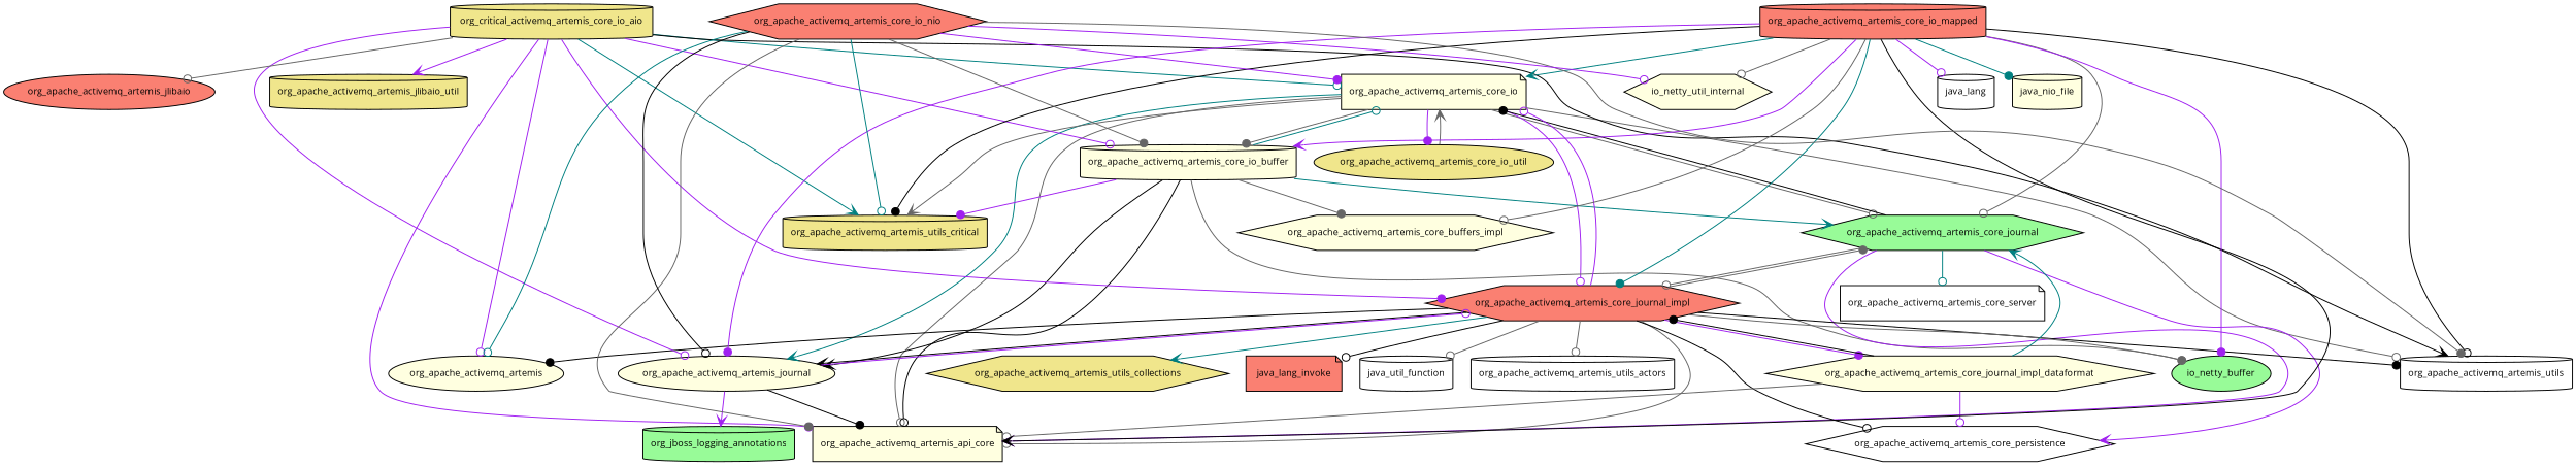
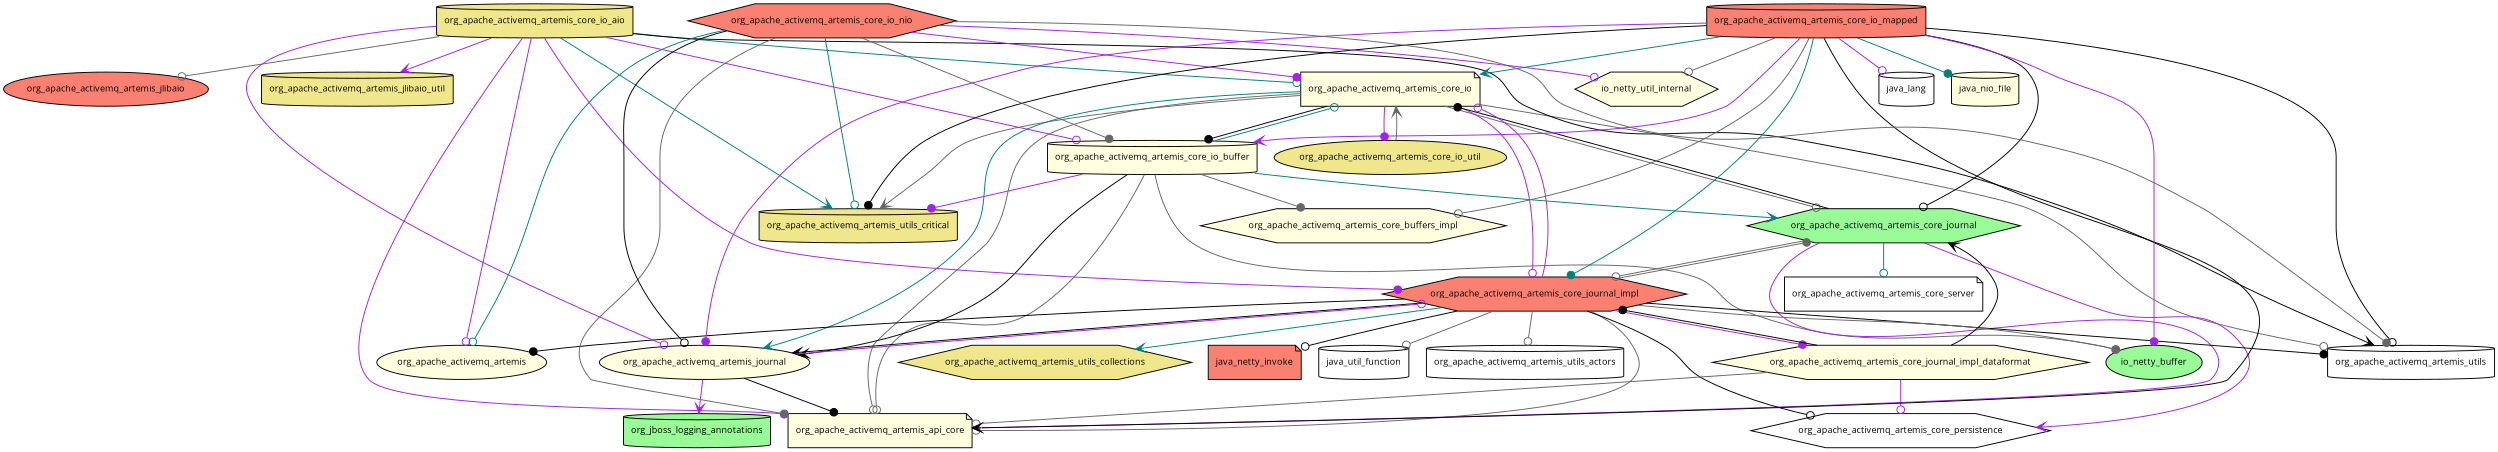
  digraph {
    fontname="Open Sans"
    node [fillcolor=lightyellow fontname="Open Sans" fontsize=10.0 shape=cylinder style=filled]
    edge [arrowhead=odot color=gray40 fontname="Open Sans"]
    org_apache_activemq_artemis_core_io [shape=note]
    org_apache_activemq_artemis_api_core [shape=note]
    org_apache_activemq_artemis_core_io_buffer
    org_apache_activemq_artemis_core_io_util [fillcolor=khaki shape=ellipse]
    org_apache_activemq_artemis_core_journal [fillcolor=palegreen shape=hexagon]
    org_apache_activemq_artemis_core_journal_impl [fillcolor=salmon shape=hexagon]
    org_apache_activemq_artemis_journal [shape=ellipse]
    org_apache_activemq_artemis_utils [fillcolor=white]
    org_apache_activemq_artemis_utils_critical [fillcolor=khaki]
    io_netty_buffer [fillcolor=palegreen shape=ellipse]
    org_apache_activemq_artemis_core_buffers_impl [shape=hexagon]
    org_apache_activemq_artemis_core_persistence [fillcolor=white shape=hexagon]
    org_apache_activemq_artemis_core_server [fillcolor=white shape=note]
    org_apache_activemq_artemis [shape=ellipse]
-   java_lang_invoke [fillcolor=salmon shape=note]
+   java_lang_invoke [fillcolor=salmon shape=note label=java_netty_invoke]
    java_util_function [fillcolor=white]
    org_apache_activemq_artemis_core_journal_impl_dataformat [shape=hexagon]
    org_apache_activemq_artemis_utils_actors [fillcolor=white]
    org_apache_activemq_artemis_utils_collections [fillcolor=khaki shape=hexagon]
    org_jboss_logging_annotations [fillcolor=palegreen]
-   org_apache_activemq_artemis_core_io_aio [fillcolor=khaki label=org_critical_activemq_artemis_core_io_aio]
+   org_apache_activemq_artemis_core_io_aio [fillcolor=khaki]
    org_apache_activemq_artemis_jlibaio [fillcolor=salmon shape=ellipse]
    org_apache_activemq_artemis_jlibaio_util [fillcolor=khaki]
    org_apache_activemq_artemis_core_io_mapped [fillcolor=salmon]
    io_netty_util_internal [shape=hexagon]
    java_lang [fillcolor=white]
    java_nio_file
    org_apache_activemq_artemis_core_io_nio [fillcolor=salmon shape=hexagon]
    org_apache_activemq_artemis_core_io -> org_apache_activemq_artemis_api_core
-   org_apache_activemq_artemis_core_io -> org_apache_activemq_artemis_core_io_buffer [arrowhead=dot]
+   org_apache_activemq_artemis_core_io -> org_apache_activemq_artemis_core_io_buffer [arrowhead=dot color=black]
    org_apache_activemq_artemis_core_io -> org_apache_activemq_artemis_core_io_util [arrowhead=dot color=purple]
    org_apache_activemq_artemis_core_io -> org_apache_activemq_artemis_core_journal
    org_apache_activemq_artemis_core_io -> org_apache_activemq_artemis_core_journal_impl [color=purple]
    org_apache_activemq_artemis_core_io -> org_apache_activemq_artemis_journal [arrowhead=vee color=teal]
    org_apache_activemq_artemis_core_io -> org_apache_activemq_artemis_utils
    org_apache_activemq_artemis_core_io -> org_apache_activemq_artemis_utils_critical [arrowhead=vee]
    org_apache_activemq_artemis_core_io_buffer -> org_apache_activemq_artemis_core_io [color=teal]
-   org_apache_activemq_artemis_core_io_buffer -> org_apache_activemq_artemis_api_core [color=black]
+   org_apache_activemq_artemis_core_io_buffer -> org_apache_activemq_artemis_api_core
    org_apache_activemq_artemis_core_io_buffer -> org_apache_activemq_artemis_core_journal [arrowhead=vee color=teal]
    org_apache_activemq_artemis_core_io_buffer -> org_apache_activemq_artemis_journal [arrowhead=vee color=black]
    org_apache_activemq_artemis_core_io_buffer -> org_apache_activemq_artemis_utils_critical [arrowhead=dot color=purple]
    org_apache_activemq_artemis_core_io_buffer -> io_netty_buffer
    org_apache_activemq_artemis_core_io_buffer -> org_apache_activemq_artemis_core_buffers_impl [arrowhead=dot]
    org_apache_activemq_artemis_core_io_util -> org_apache_activemq_artemis_core_io [arrowhead=vee]
    org_apache_activemq_artemis_core_journal -> org_apache_activemq_artemis_core_io [arrowhead=dot color=black]
    org_apache_activemq_artemis_core_journal -> org_apache_activemq_artemis_api_core [arrowhead=vee color=purple]
    org_apache_activemq_artemis_core_journal -> org_apache_activemq_artemis_core_journal_impl
    org_apache_activemq_artemis_core_journal -> org_apache_activemq_artemis_core_persistence [arrowhead=vee color=purple]
    org_apache_activemq_artemis_core_journal -> org_apache_activemq_artemis_core_server [color=teal]
    org_apache_activemq_artemis_core_journal_impl -> org_apache_activemq_artemis_core_io [color=purple]
    org_apache_activemq_artemis_core_journal_impl -> org_apache_activemq_artemis_api_core
    org_apache_activemq_artemis_core_journal_impl -> org_apache_activemq_artemis_core_journal [arrowhead=dot]
    org_apache_activemq_artemis_core_journal_impl -> org_apache_activemq_artemis_journal [arrowhead=vee color=black]
    org_apache_activemq_artemis_core_journal_impl -> org_apache_activemq_artemis_utils [arrowhead=dot color=black]
    org_apache_activemq_artemis_core_journal_impl -> io_netty_buffer [arrowhead=dot]
    org_apache_activemq_artemis_core_journal_impl -> org_apache_activemq_artemis_core_persistence [color=black]
    org_apache_activemq_artemis_core_journal_impl -> org_apache_activemq_artemis [arrowhead=dot color=black]
    org_apache_activemq_artemis_core_journal_impl -> java_lang_invoke [color=black]
    org_apache_activemq_artemis_core_journal_impl -> java_util_function
    org_apache_activemq_artemis_core_journal_impl -> org_apache_activemq_artemis_core_journal_impl_dataformat [arrowhead=dot color=purple]
    org_apache_activemq_artemis_core_journal_impl -> org_apache_activemq_artemis_utils_actors
    org_apache_activemq_artemis_core_journal_impl -> org_apache_activemq_artemis_utils_collections [arrowhead=vee color=teal]
    org_apache_activemq_artemis_journal -> org_apache_activemq_artemis_api_core [arrowhead=dot color=black]
    org_apache_activemq_artemis_journal -> org_apache_activemq_artemis_core_journal_impl [color=purple]
    org_apache_activemq_artemis_journal -> org_jboss_logging_annotations [arrowhead=vee color=purple]
    org_apache_activemq_artemis_core_journal_impl_dataformat -> org_apache_activemq_artemis_api_core
-   org_apache_activemq_artemis_core_journal_impl_dataformat -> org_apache_activemq_artemis_core_journal [arrowhead=vee color=teal]
+   org_apache_activemq_artemis_core_journal_impl_dataformat -> org_apache_activemq_artemis_core_journal [arrowhead=vee color=black]
    org_apache_activemq_artemis_core_journal_impl_dataformat -> org_apache_activemq_artemis_core_journal_impl [arrowhead=dot color=black]
    org_apache_activemq_artemis_core_journal_impl_dataformat -> org_apache_activemq_artemis_core_persistence [color=purple]
    org_apache_activemq_artemis_core_io_aio -> org_apache_activemq_artemis_core_io [color=teal]
    org_apache_activemq_artemis_core_io_aio -> org_apache_activemq_artemis_api_core [color=purple]
    org_apache_activemq_artemis_core_io_aio -> org_apache_activemq_artemis_core_io_buffer [color=purple]
    org_apache_activemq_artemis_core_io_aio -> org_apache_activemq_artemis_core_journal_impl [arrowhead=dot color=purple]
    org_apache_activemq_artemis_core_io_aio -> org_apache_activemq_artemis_journal [color=purple]
    org_apache_activemq_artemis_core_io_aio -> org_apache_activemq_artemis_utils [arrowhead=vee color=black]
    org_apache_activemq_artemis_core_io_aio -> org_apache_activemq_artemis_utils_critical [arrowhead=vee color=teal]
    org_apache_activemq_artemis_core_io_aio -> org_apache_activemq_artemis [color=purple]
    org_apache_activemq_artemis_core_io_aio -> org_apache_activemq_artemis_jlibaio
    org_apache_activemq_artemis_core_io_aio -> org_apache_activemq_artemis_jlibaio_util [arrowhead=vee color=purple]
    org_apache_activemq_artemis_core_io_mapped -> org_apache_activemq_artemis_core_io [arrowhead=vee color=teal]
    org_apache_activemq_artemis_core_io_mapped -> org_apache_activemq_artemis_api_core [arrowhead=vee color=black]
    org_apache_activemq_artemis_core_io_mapped -> org_apache_activemq_artemis_core_io_buffer [arrowhead=vee color=purple]
-   org_apache_activemq_artemis_core_io_mapped -> org_apache_activemq_artemis_core_journal
+   org_apache_activemq_artemis_core_io_mapped -> org_apache_activemq_artemis_core_journal [color=black]
    org_apache_activemq_artemis_core_io_mapped -> org_apache_activemq_artemis_core_journal_impl [arrowhead=dot color=teal]
    org_apache_activemq_artemis_core_io_mapped -> org_apache_activemq_artemis_journal [arrowhead=dot color=purple]
    org_apache_activemq_artemis_core_io_mapped -> org_apache_activemq_artemis_utils [color=black]
    org_apache_activemq_artemis_core_io_mapped -> org_apache_activemq_artemis_utils_critical [arrowhead=dot color=black]
    org_apache_activemq_artemis_core_io_mapped -> io_netty_buffer [arrowhead=dot color=purple]
    org_apache_activemq_artemis_core_io_mapped -> org_apache_activemq_artemis_core_buffers_impl
    org_apache_activemq_artemis_core_io_mapped -> io_netty_util_internal
    org_apache_activemq_artemis_core_io_mapped -> java_lang [color=purple]
    org_apache_activemq_artemis_core_io_mapped -> java_nio_file [arrowhead=dot color=teal]
    org_apache_activemq_artemis_core_io_nio -> org_apache_activemq_artemis_core_io [arrowhead=dot color=purple]
    org_apache_activemq_artemis_core_io_nio -> org_apache_activemq_artemis_api_core [arrowhead=dot]
    org_apache_activemq_artemis_core_io_nio -> org_apache_activemq_artemis_core_io_buffer [arrowhead=dot]
    org_apache_activemq_artemis_core_io_nio -> org_apache_activemq_artemis_journal [color=black]
    org_apache_activemq_artemis_core_io_nio -> org_apache_activemq_artemis_utils [arrowhead=dot]
    org_apache_activemq_artemis_core_io_nio -> org_apache_activemq_artemis_utils_critical [color=teal]
    org_apache_activemq_artemis_core_io_nio -> org_apache_activemq_artemis [color=teal]
    org_apache_activemq_artemis_core_io_nio -> io_netty_util_internal [color=purple]
  }
